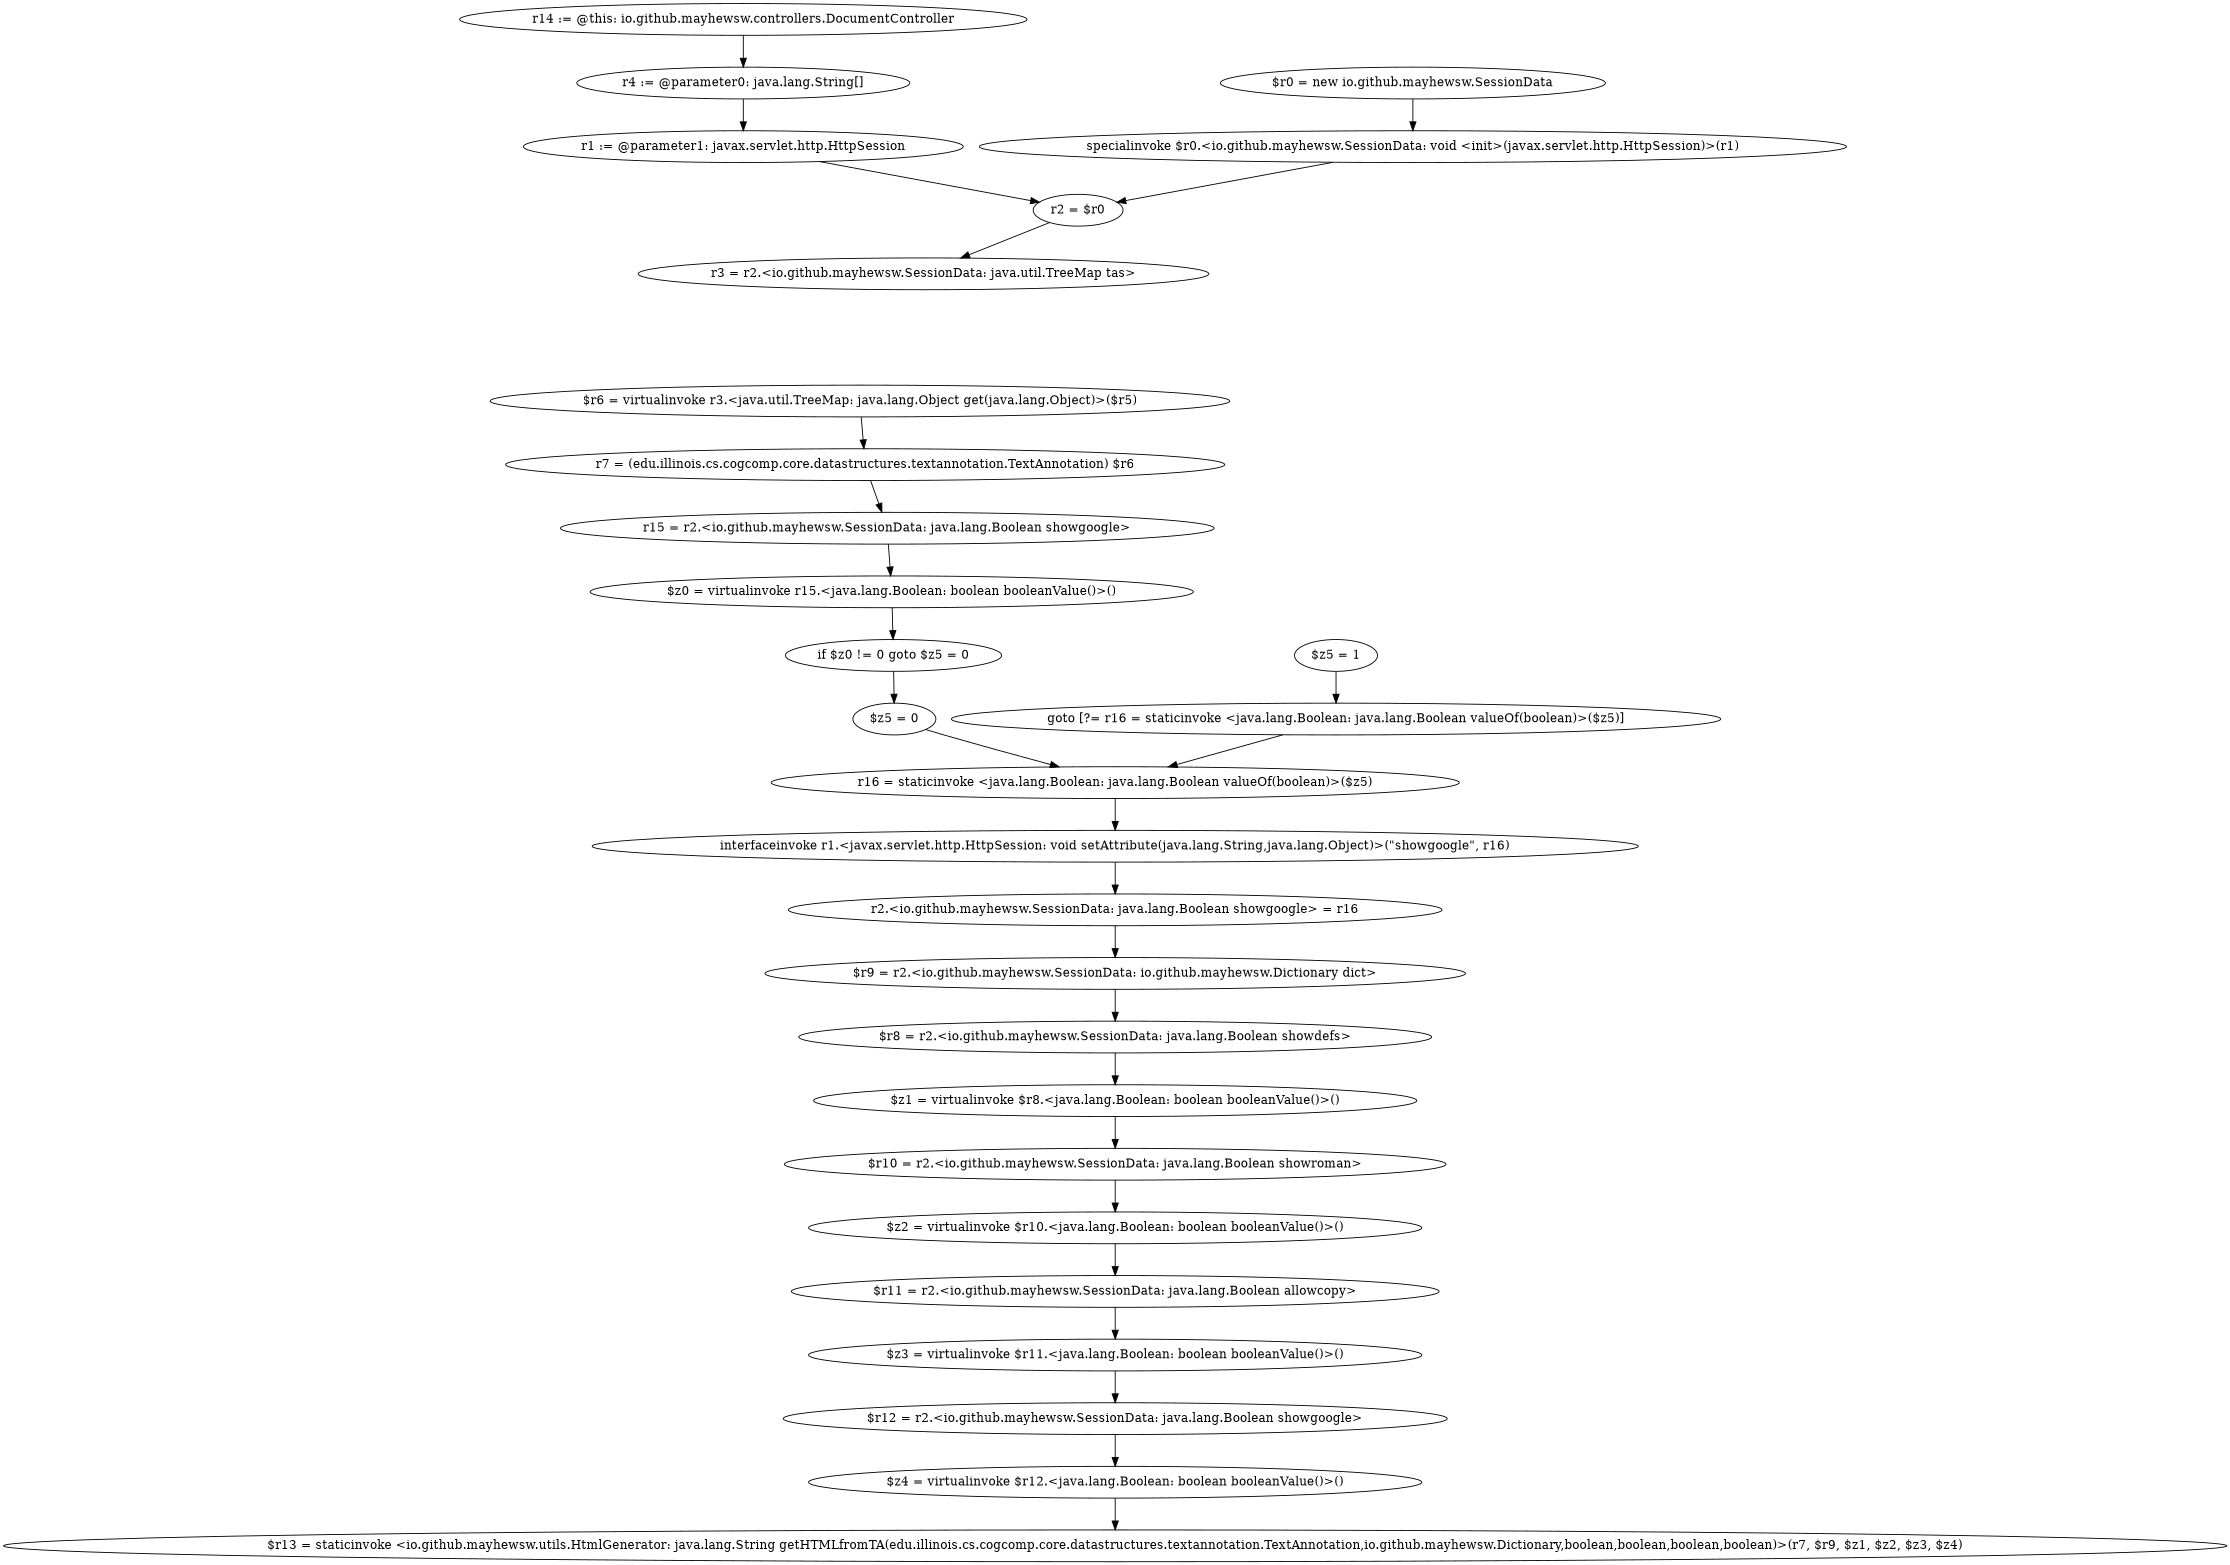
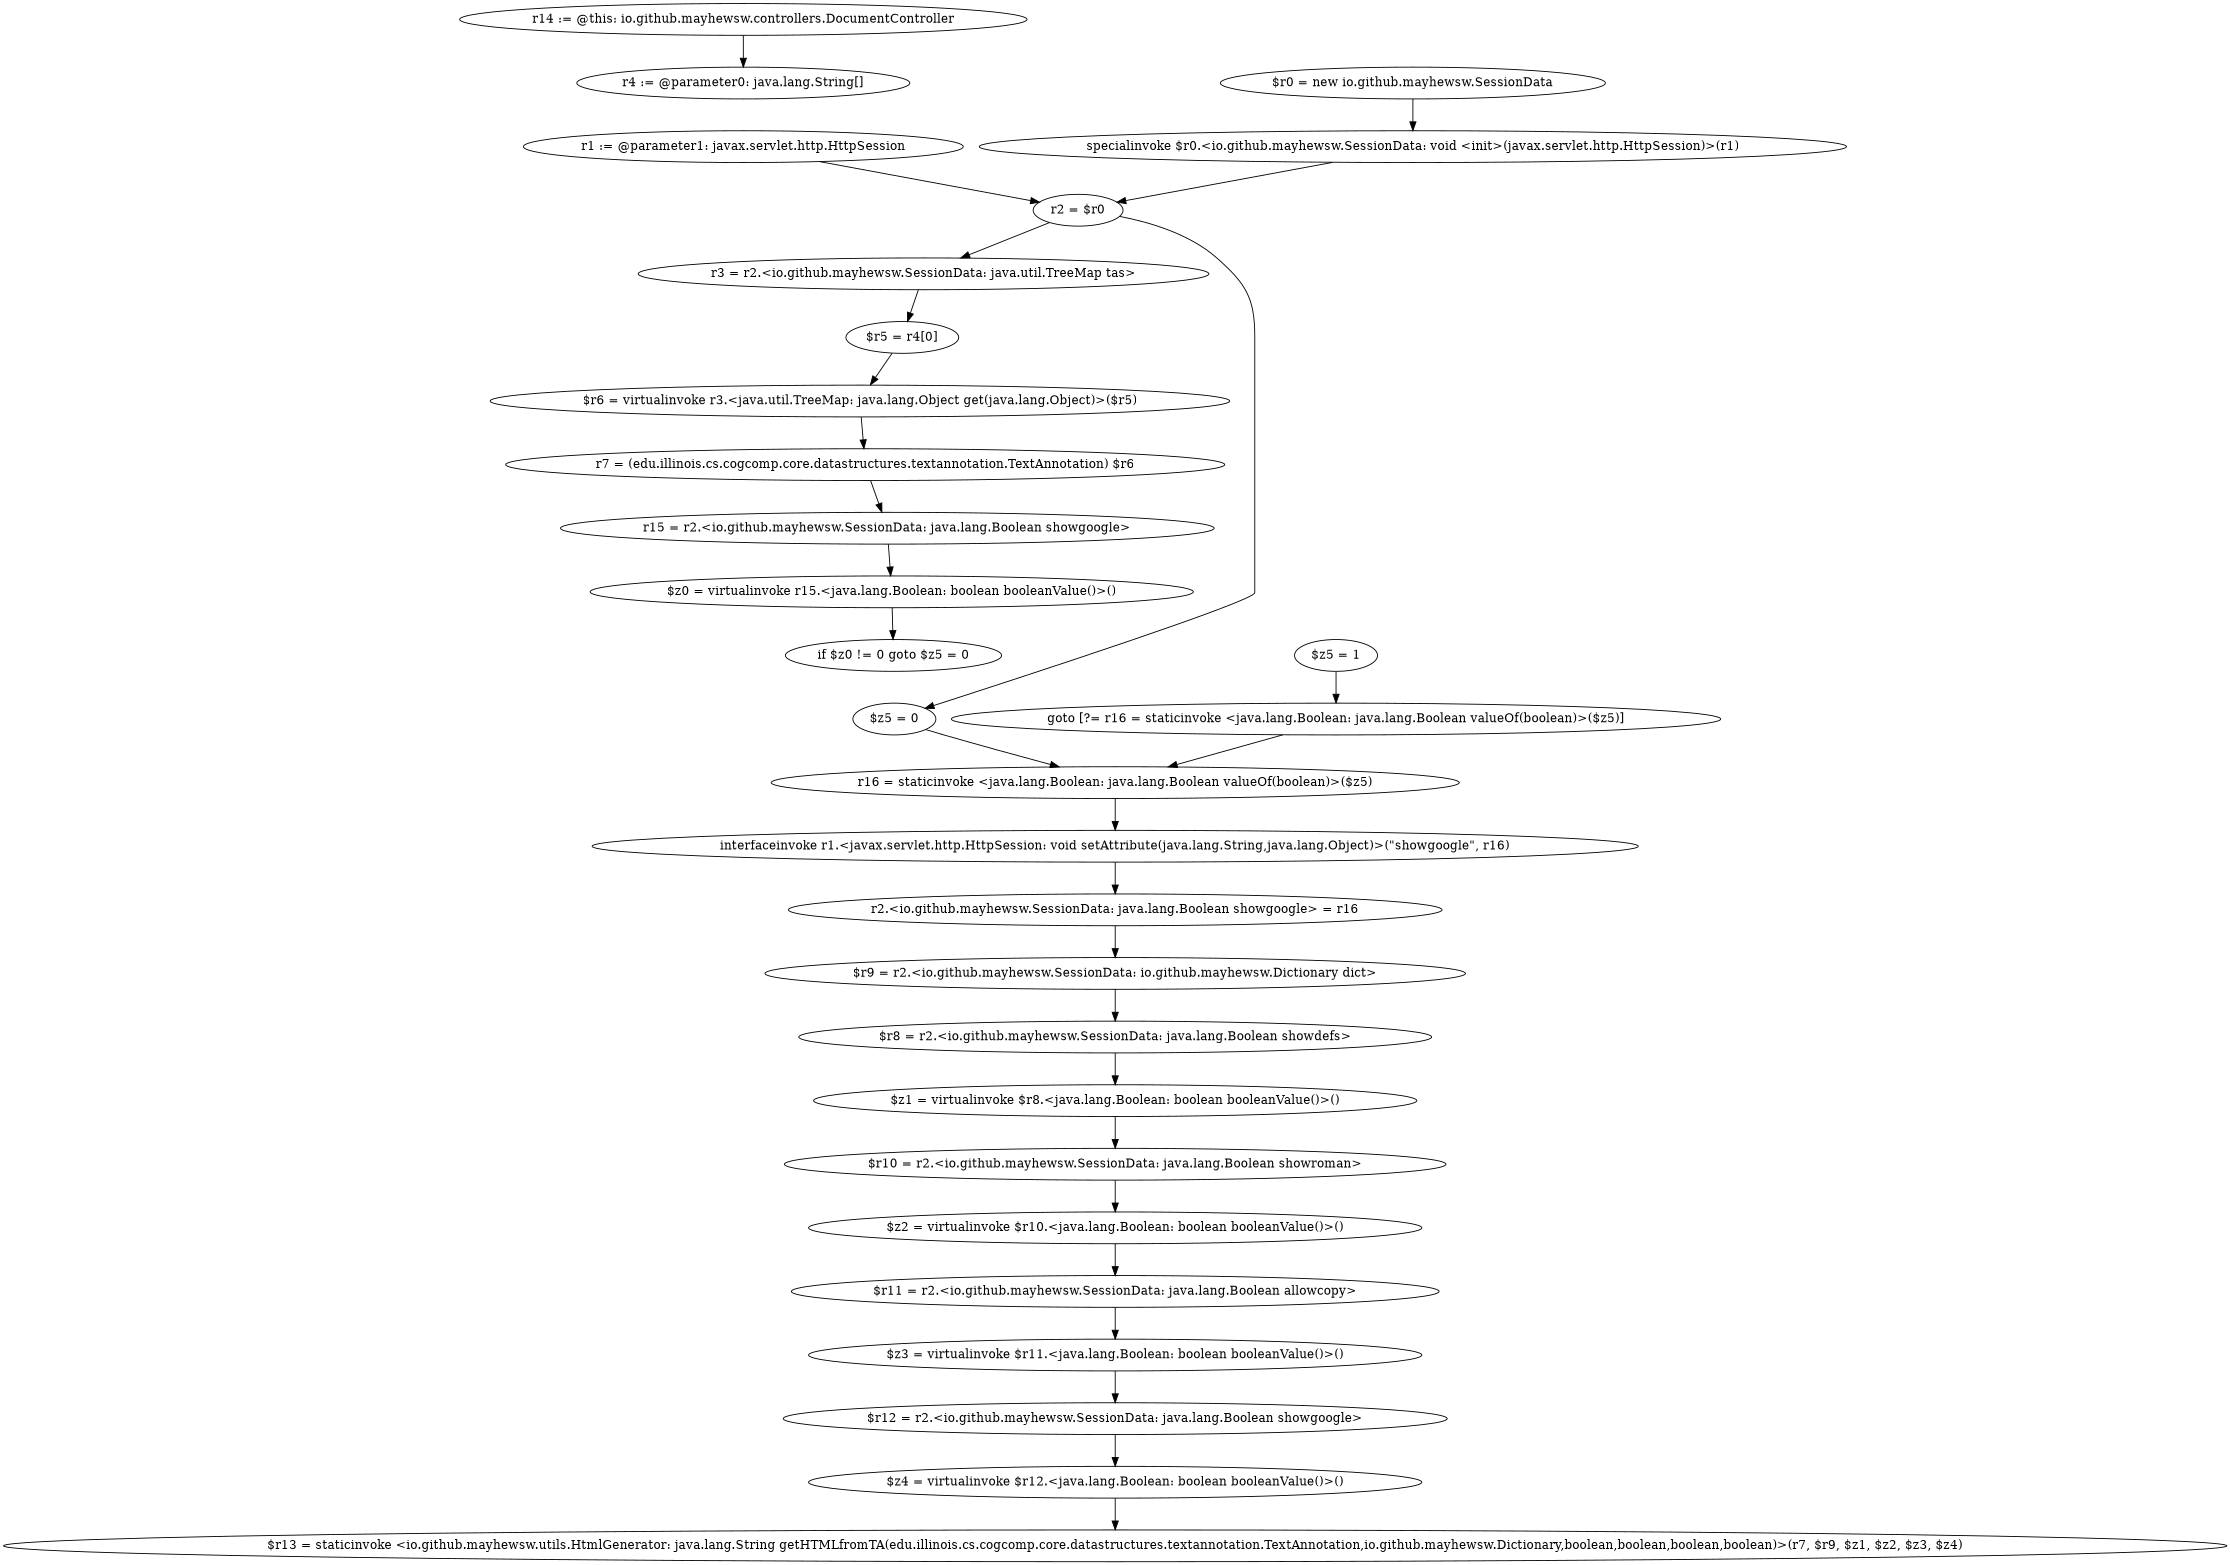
  digraph {
    "r14 := @this: io.github.mayhewsw.controllers.DocumentController"
    "r4 := @parameter0: java.lang.String[]"
    "r1 := @parameter1: javax.servlet.http.HttpSession"
    "r2 = $r0"
    "$r0 = new io.github.mayhewsw.SessionData"
    "specialinvoke $r0.<io.github.mayhewsw.SessionData: void <init>(javax.servlet.http.HttpSession)>(r1)"
    "r3 = r2.<io.github.mayhewsw.SessionData: java.util.TreeMap tas>"
+   "$r5 = r4[0]"
    "$r6 = virtualinvoke r3.<java.util.TreeMap: java.lang.Object get(java.lang.Object)>($r5)"
    "r7 = (edu.illinois.cs.cogcomp.core.datastructures.textannotation.TextAnnotation) $r6"
    "r15 = r2.<io.github.mayhewsw.SessionData: java.lang.Boolean showgoogle>"
    "$z0 = virtualinvoke r15.<java.lang.Boolean: boolean booleanValue()>()"
    "if $z0 != 0 goto $z5 = 0"
    "$z5 = 0"
    "$z5 = 1"
    "goto [?= r16 = staticinvoke <java.lang.Boolean: java.lang.Boolean valueOf(boolean)>($z5)]"
    "r16 = staticinvoke <java.lang.Boolean: java.lang.Boolean valueOf(boolean)>($z5)"
    "interfaceinvoke r1.<javax.servlet.http.HttpSession: void setAttribute(java.lang.String,java.lang.Object)>(\"showgoogle\", r16)"
    "r2.<io.github.mayhewsw.SessionData: java.lang.Boolean showgoogle> = r16"
    "$r9 = r2.<io.github.mayhewsw.SessionData: io.github.mayhewsw.Dictionary dict>"
    "$r8 = r2.<io.github.mayhewsw.SessionData: java.lang.Boolean showdefs>"
    "$z1 = virtualinvoke $r8.<java.lang.Boolean: boolean booleanValue()>()"
    "$r10 = r2.<io.github.mayhewsw.SessionData: java.lang.Boolean showroman>"
    "$z2 = virtualinvoke $r10.<java.lang.Boolean: boolean booleanValue()>()"
    "$r11 = r2.<io.github.mayhewsw.SessionData: java.lang.Boolean allowcopy>"
    "$z3 = virtualinvoke $r11.<java.lang.Boolean: boolean booleanValue()>()"
    "$r12 = r2.<io.github.mayhewsw.SessionData: java.lang.Boolean showgoogle>"
    "$z4 = virtualinvoke $r12.<java.lang.Boolean: boolean booleanValue()>()"
    "$r13 = staticinvoke <io.github.mayhewsw.utils.HtmlGenerator: java.lang.String getHTMLfromTA(edu.illinois.cs.cogcomp.core.datastructures.textannotation.TextAnnotation,io.github.mayhewsw.Dictionary,boolean,boolean,boolean,boolean)>(r7, $r9, $z1, $z2, $z3, $z4)"
    "r14 := @this: io.github.mayhewsw.controllers.DocumentController" -> "r4 := @parameter0: java.lang.String[]"
-   "r4 := @parameter0: java.lang.String[]" -> "r1 := @parameter1: javax.servlet.http.HttpSession"
    "r1 := @parameter1: javax.servlet.http.HttpSession" -> "r2 = $r0"
    "r2 = $r0" -> "r3 = r2.<io.github.mayhewsw.SessionData: java.util.TreeMap tas>"
    "$r0 = new io.github.mayhewsw.SessionData" -> "specialinvoke $r0.<io.github.mayhewsw.SessionData: void <init>(javax.servlet.http.HttpSession)>(r1)"
    "specialinvoke $r0.<io.github.mayhewsw.SessionData: void <init>(javax.servlet.http.HttpSession)>(r1)" -> "r2 = $r0"
+   "r3 = r2.<io.github.mayhewsw.SessionData: java.util.TreeMap tas>" -> "$r5 = r4[0]"
+   "$r5 = r4[0]" -> "$r6 = virtualinvoke r3.<java.util.TreeMap: java.lang.Object get(java.lang.Object)>($r5)"
    "$r6 = virtualinvoke r3.<java.util.TreeMap: java.lang.Object get(java.lang.Object)>($r5)" -> "r7 = (edu.illinois.cs.cogcomp.core.datastructures.textannotation.TextAnnotation) $r6"
    "r7 = (edu.illinois.cs.cogcomp.core.datastructures.textannotation.TextAnnotation) $r6" -> "r15 = r2.<io.github.mayhewsw.SessionData: java.lang.Boolean showgoogle>"
    "r15 = r2.<io.github.mayhewsw.SessionData: java.lang.Boolean showgoogle>" -> "$z0 = virtualinvoke r15.<java.lang.Boolean: boolean booleanValue()>()"
    "$z0 = virtualinvoke r15.<java.lang.Boolean: boolean booleanValue()>()" -> "if $z0 != 0 goto $z5 = 0"
-   "if $z0 != 0 goto $z5 = 0" -> "$z5 = 0"
+   "r2 = $r0" -> "$z5 = 0"
    "$z5 = 0" -> "r16 = staticinvoke <java.lang.Boolean: java.lang.Boolean valueOf(boolean)>($z5)"
    "$z5 = 1" -> "goto [?= r16 = staticinvoke <java.lang.Boolean: java.lang.Boolean valueOf(boolean)>($z5)]"
    "goto [?= r16 = staticinvoke <java.lang.Boolean: java.lang.Boolean valueOf(boolean)>($z5)]" -> "r16 = staticinvoke <java.lang.Boolean: java.lang.Boolean valueOf(boolean)>($z5)"
    "r16 = staticinvoke <java.lang.Boolean: java.lang.Boolean valueOf(boolean)>($z5)" -> "interfaceinvoke r1.<javax.servlet.http.HttpSession: void setAttribute(java.lang.String,java.lang.Object)>(\"showgoogle\", r16)"
    "interfaceinvoke r1.<javax.servlet.http.HttpSession: void setAttribute(java.lang.String,java.lang.Object)>(\"showgoogle\", r16)" -> "r2.<io.github.mayhewsw.SessionData: java.lang.Boolean showgoogle> = r16"
    "r2.<io.github.mayhewsw.SessionData: java.lang.Boolean showgoogle> = r16" -> "$r9 = r2.<io.github.mayhewsw.SessionData: io.github.mayhewsw.Dictionary dict>"
    "$r9 = r2.<io.github.mayhewsw.SessionData: io.github.mayhewsw.Dictionary dict>" -> "$r8 = r2.<io.github.mayhewsw.SessionData: java.lang.Boolean showdefs>"
    "$r8 = r2.<io.github.mayhewsw.SessionData: java.lang.Boolean showdefs>" -> "$z1 = virtualinvoke $r8.<java.lang.Boolean: boolean booleanValue()>()"
    "$z1 = virtualinvoke $r8.<java.lang.Boolean: boolean booleanValue()>()" -> "$r10 = r2.<io.github.mayhewsw.SessionData: java.lang.Boolean showroman>"
    "$r10 = r2.<io.github.mayhewsw.SessionData: java.lang.Boolean showroman>" -> "$z2 = virtualinvoke $r10.<java.lang.Boolean: boolean booleanValue()>()"
    "$z2 = virtualinvoke $r10.<java.lang.Boolean: boolean booleanValue()>()" -> "$r11 = r2.<io.github.mayhewsw.SessionData: java.lang.Boolean allowcopy>"
    "$r11 = r2.<io.github.mayhewsw.SessionData: java.lang.Boolean allowcopy>" -> "$z3 = virtualinvoke $r11.<java.lang.Boolean: boolean booleanValue()>()"
    "$z3 = virtualinvoke $r11.<java.lang.Boolean: boolean booleanValue()>()" -> "$r12 = r2.<io.github.mayhewsw.SessionData: java.lang.Boolean showgoogle>"
    "$r12 = r2.<io.github.mayhewsw.SessionData: java.lang.Boolean showgoogle>" -> "$z4 = virtualinvoke $r12.<java.lang.Boolean: boolean booleanValue()>()"
    "$z4 = virtualinvoke $r12.<java.lang.Boolean: boolean booleanValue()>()" -> "$r13 = staticinvoke <io.github.mayhewsw.utils.HtmlGenerator: java.lang.String getHTMLfromTA(edu.illinois.cs.cogcomp.core.datastructures.textannotation.TextAnnotation,io.github.mayhewsw.Dictionary,boolean,boolean,boolean,boolean)>(r7, $r9, $z1, $z2, $z3, $z4)"
  }
